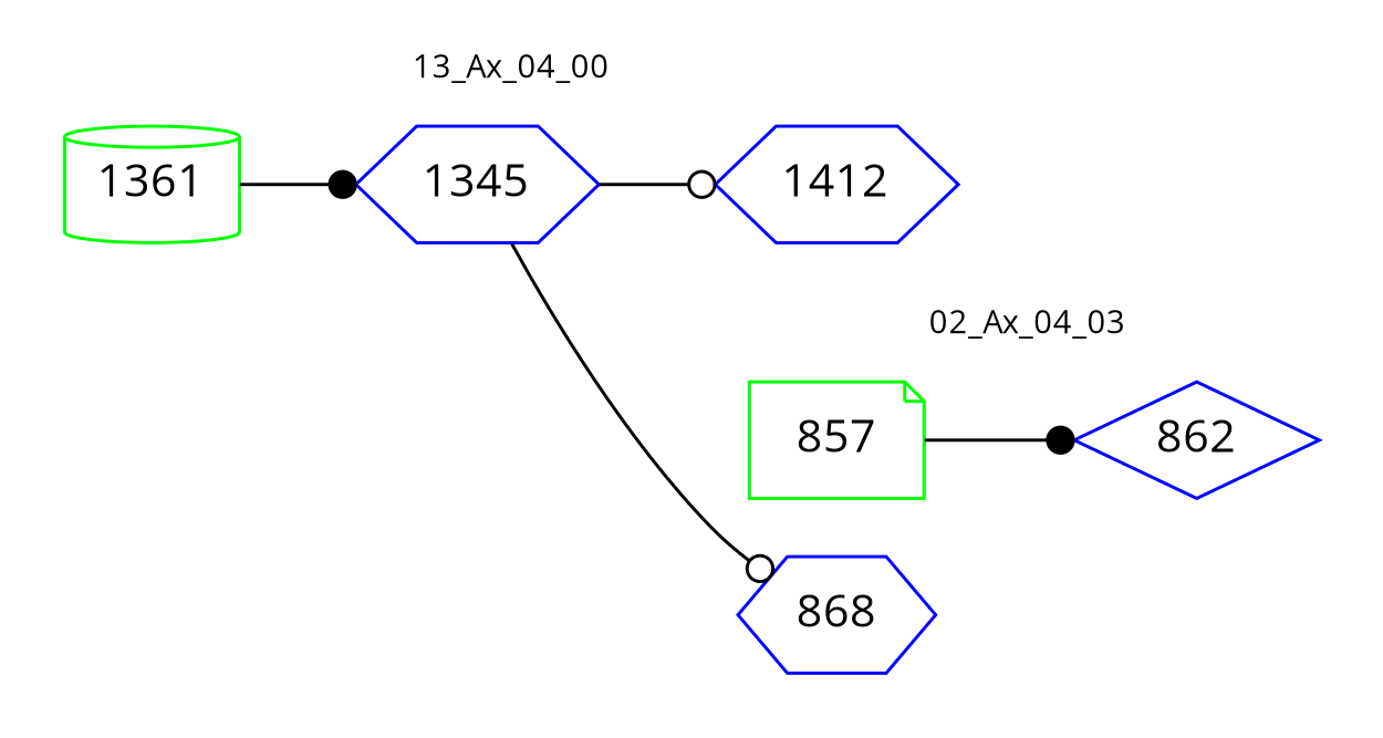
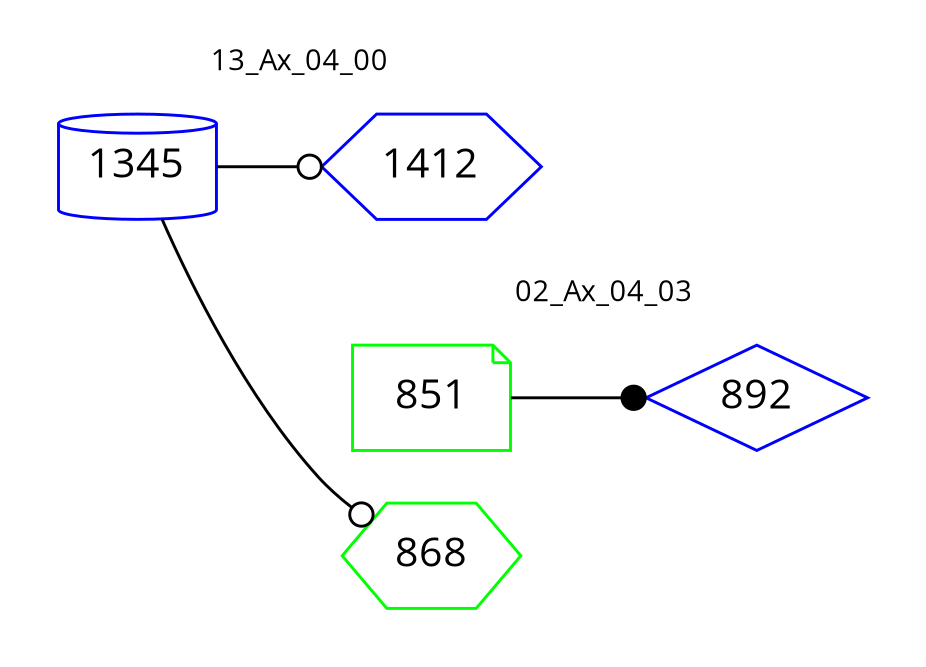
  digraph {
    fontname="Open Sans"
    rankdir=LR
    node [color=blue fontname="Open Sans" shape=cylinder]
    edge [arrowhead=dot color=black fontname="Open Sans"]
-   n1 [color=green label=1361]
-   n2 [label=1345 shape=hexagon]
+   n2 [label=1345]
    n3 [label=1412 shape=hexagon]
-   n4 [color=green label=857 shape=note]
-   n5 [label=862 shape=diamond]
-   n6 [label=868 shape=hexagon]
+   n4 [color=green label=851 shape=note]
+   n5 [label=892 shape=diamond]
+   n6 [color=green label=868 shape=hexagon]
    subgraph cluster_1 {
      color=white
      fontsize=10
      label="13_Ax_04_00"
-     n1
      n2
      n3
    }
    subgraph cluster_2 {
      color=white
      fontsize=10
      label="02_Ax_04_03"
      n4
      n5
      n6
    }
-   n1 -> n2
    n2 -> n3 [arrowhead=odot]
    n2 -> n6 [arrowhead=odot]
    n4 -> n5
  }
